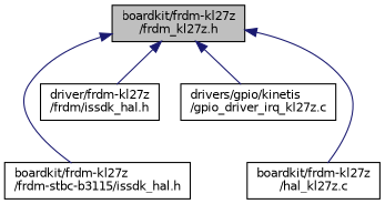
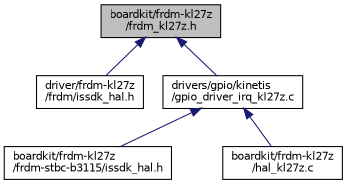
  digraph {
    node [color=black fillcolor=white fontname=Helvetica fontsize=10 shape=record style=filled]
    edge [color=midnightblue dir=back fontname=Helvetica fontsize=10 labelfontname=Helvetica labelfontsize=10 style=solid]
    n1 [fillcolor=grey75 fontcolor=black height=0.2 label="boardkit/frdm-kl27z\l/frdm_kl27z.h" width=0.4]
    n2 [height=0.2 label="drivers/gpio/kinetis\l/gpio_driver_irq_kl27z.c" width=0.4]
    n3 [height=0.2 label="driver/frdm-kl27z\l/frdm/issdk_hal.h" width=0.4]
    n4 [height=0.2 label="boardkit/frdm-kl27z\l/frdm-stbc-b3115/issdk_hal.h" width=0.4]
    n5 [height=0.2 label="boardkit/frdm-kl27z\l/hal_kl27z.c" width=0.4]
    n1 -> n2
    n1 -> n3
-   n1 -> n4
-   n1 -> n5
+   n2 -> n4
+   n2 -> n5
  }
